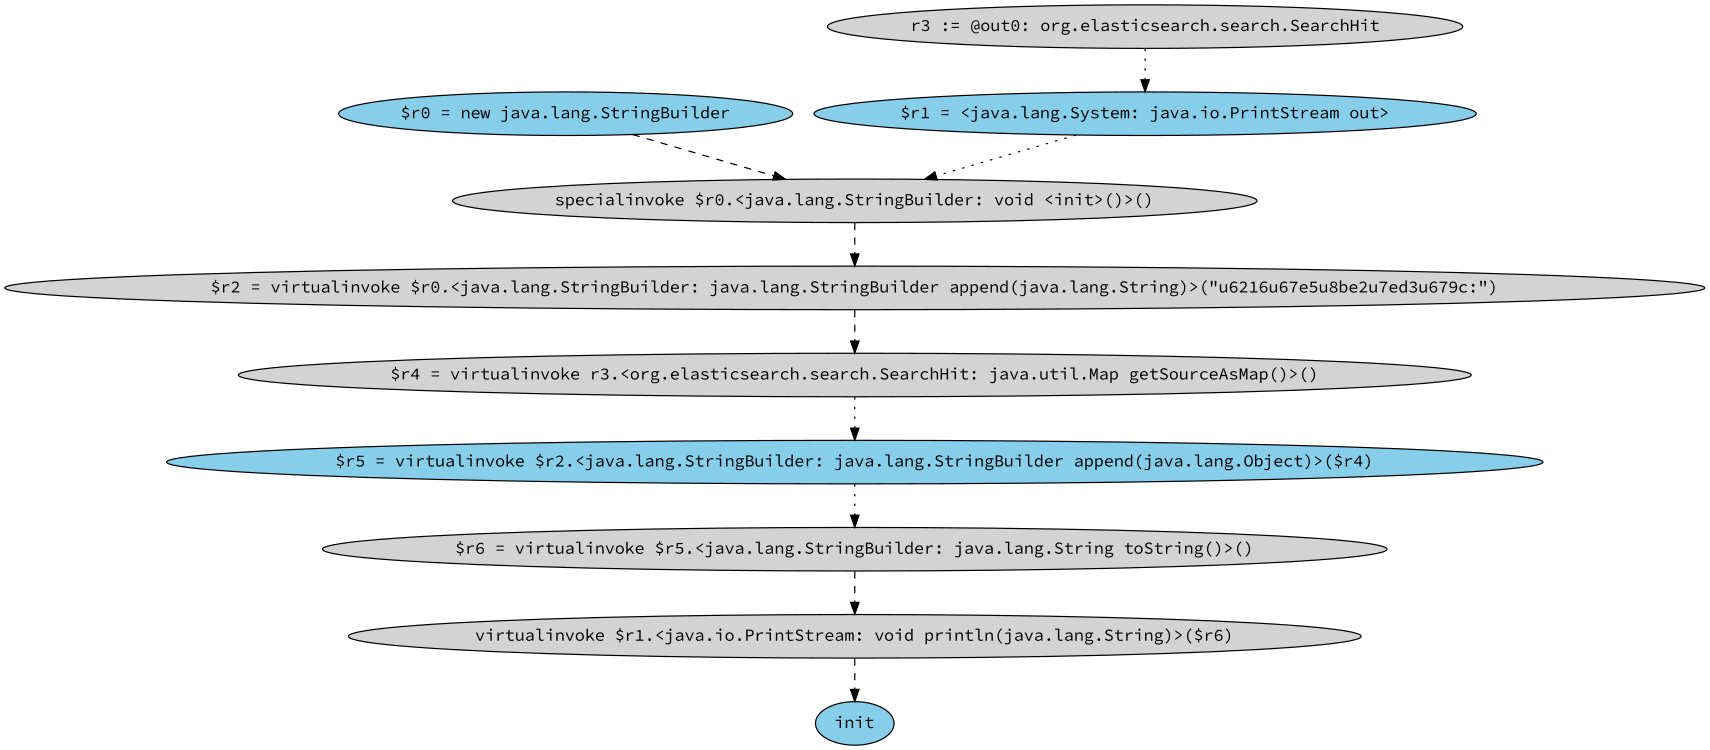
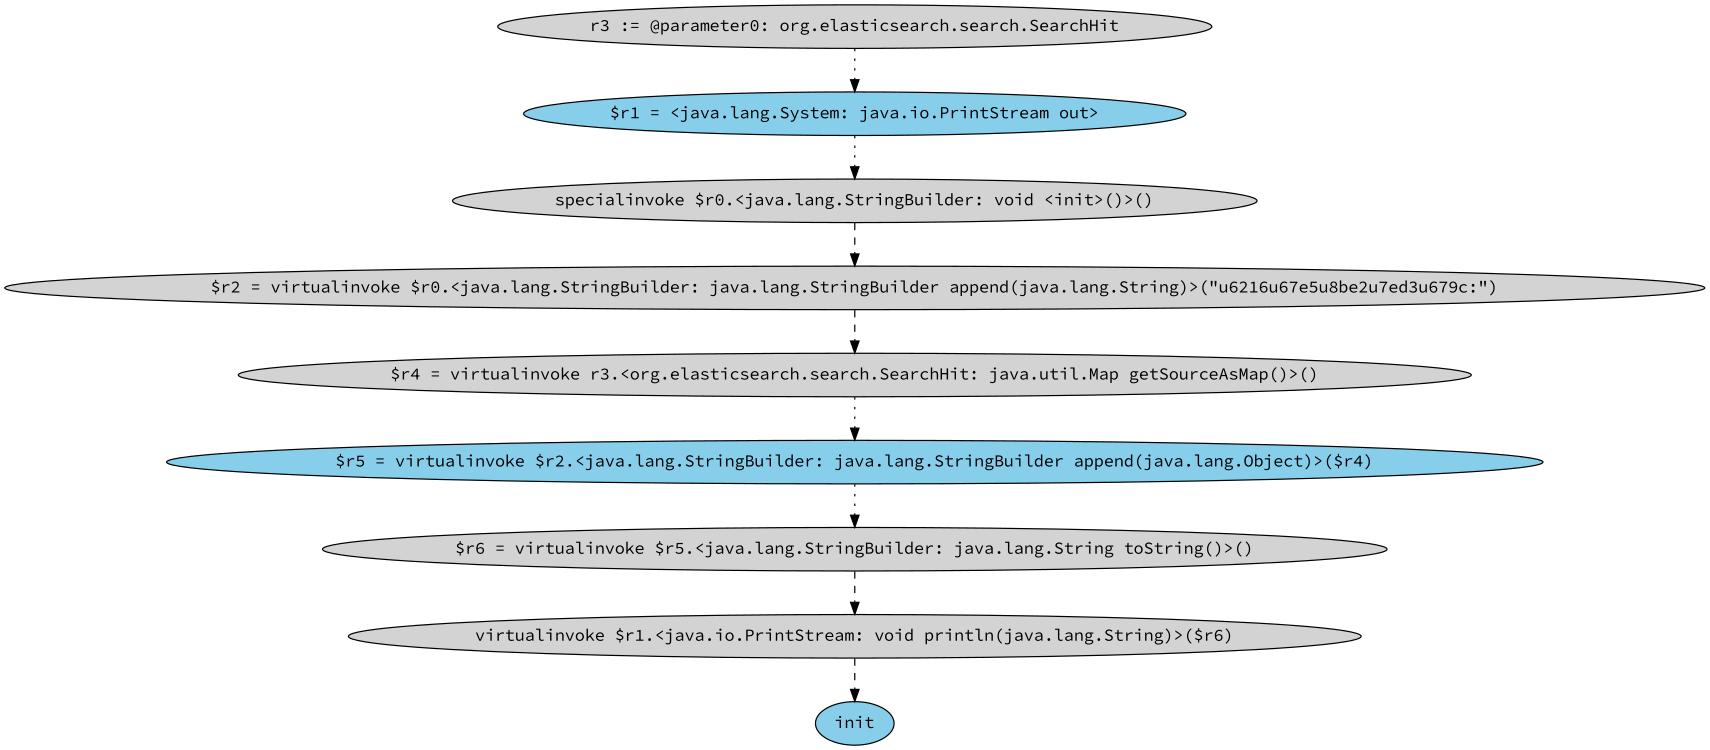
  digraph {
    fontname="Source Code Pro"
    node [fillcolor=lightgrey fontname="Source Code Pro" style=filled]
    edge [fontname="Source Code Pro" style=dashed]
    "$r1 = <java.lang.System: java.io.PrintStream out>" [fillcolor=skyblue]
-   "r3 := @parameter0: org.elasticsearch.search.SearchHit" [label="r3 := @out0: org.elasticsearch.search.SearchHit"]
+   "r3 := @parameter0: org.elasticsearch.search.SearchHit"
    "specialinvoke $r0.<java.lang.StringBuilder: void <init>()>()"
-   "$r0 = new java.lang.StringBuilder" [fillcolor=skyblue]
    "$r2 = virtualinvoke $r0.<java.lang.StringBuilder: java.lang.StringBuilder append(java.lang.String)>(\"\u6216\u67e5\u8be2\u7ed3\u679c:\")"
    "$r4 = virtualinvoke r3.<org.elasticsearch.search.SearchHit: java.util.Map getSourceAsMap()>()"
    "$r5 = virtualinvoke $r2.<java.lang.StringBuilder: java.lang.StringBuilder append(java.lang.Object)>($r4)" [fillcolor=skyblue]
    "$r6 = virtualinvoke $r5.<java.lang.StringBuilder: java.lang.String toString()>()"
    "virtualinvoke $r1.<java.io.PrintStream: void println(java.lang.String)>($r6)"
    n10 [fillcolor=skyblue label=init]
    "$r1 = <java.lang.System: java.io.PrintStream out>" -> "specialinvoke $r0.<java.lang.StringBuilder: void <init>()>()" [style=dotted]
    "r3 := @parameter0: org.elasticsearch.search.SearchHit" -> "$r1 = <java.lang.System: java.io.PrintStream out>" [style=dotted]
    "specialinvoke $r0.<java.lang.StringBuilder: void <init>()>()" -> "$r2 = virtualinvoke $r0.<java.lang.StringBuilder: java.lang.StringBuilder append(java.lang.String)>(\"\u6216\u67e5\u8be2\u7ed3\u679c:\")"
-   "$r0 = new java.lang.StringBuilder" -> "specialinvoke $r0.<java.lang.StringBuilder: void <init>()>()"
    "$r2 = virtualinvoke $r0.<java.lang.StringBuilder: java.lang.StringBuilder append(java.lang.String)>(\"\u6216\u67e5\u8be2\u7ed3\u679c:\")" -> "$r4 = virtualinvoke r3.<org.elasticsearch.search.SearchHit: java.util.Map getSourceAsMap()>()"
    "$r4 = virtualinvoke r3.<org.elasticsearch.search.SearchHit: java.util.Map getSourceAsMap()>()" -> "$r5 = virtualinvoke $r2.<java.lang.StringBuilder: java.lang.StringBuilder append(java.lang.Object)>($r4)" [style=dotted]
    "$r5 = virtualinvoke $r2.<java.lang.StringBuilder: java.lang.StringBuilder append(java.lang.Object)>($r4)" -> "$r6 = virtualinvoke $r5.<java.lang.StringBuilder: java.lang.String toString()>()" [style=dotted]
    "$r6 = virtualinvoke $r5.<java.lang.StringBuilder: java.lang.String toString()>()" -> "virtualinvoke $r1.<java.io.PrintStream: void println(java.lang.String)>($r6)"
    "virtualinvoke $r1.<java.io.PrintStream: void println(java.lang.String)>($r6)" -> n10
  }
